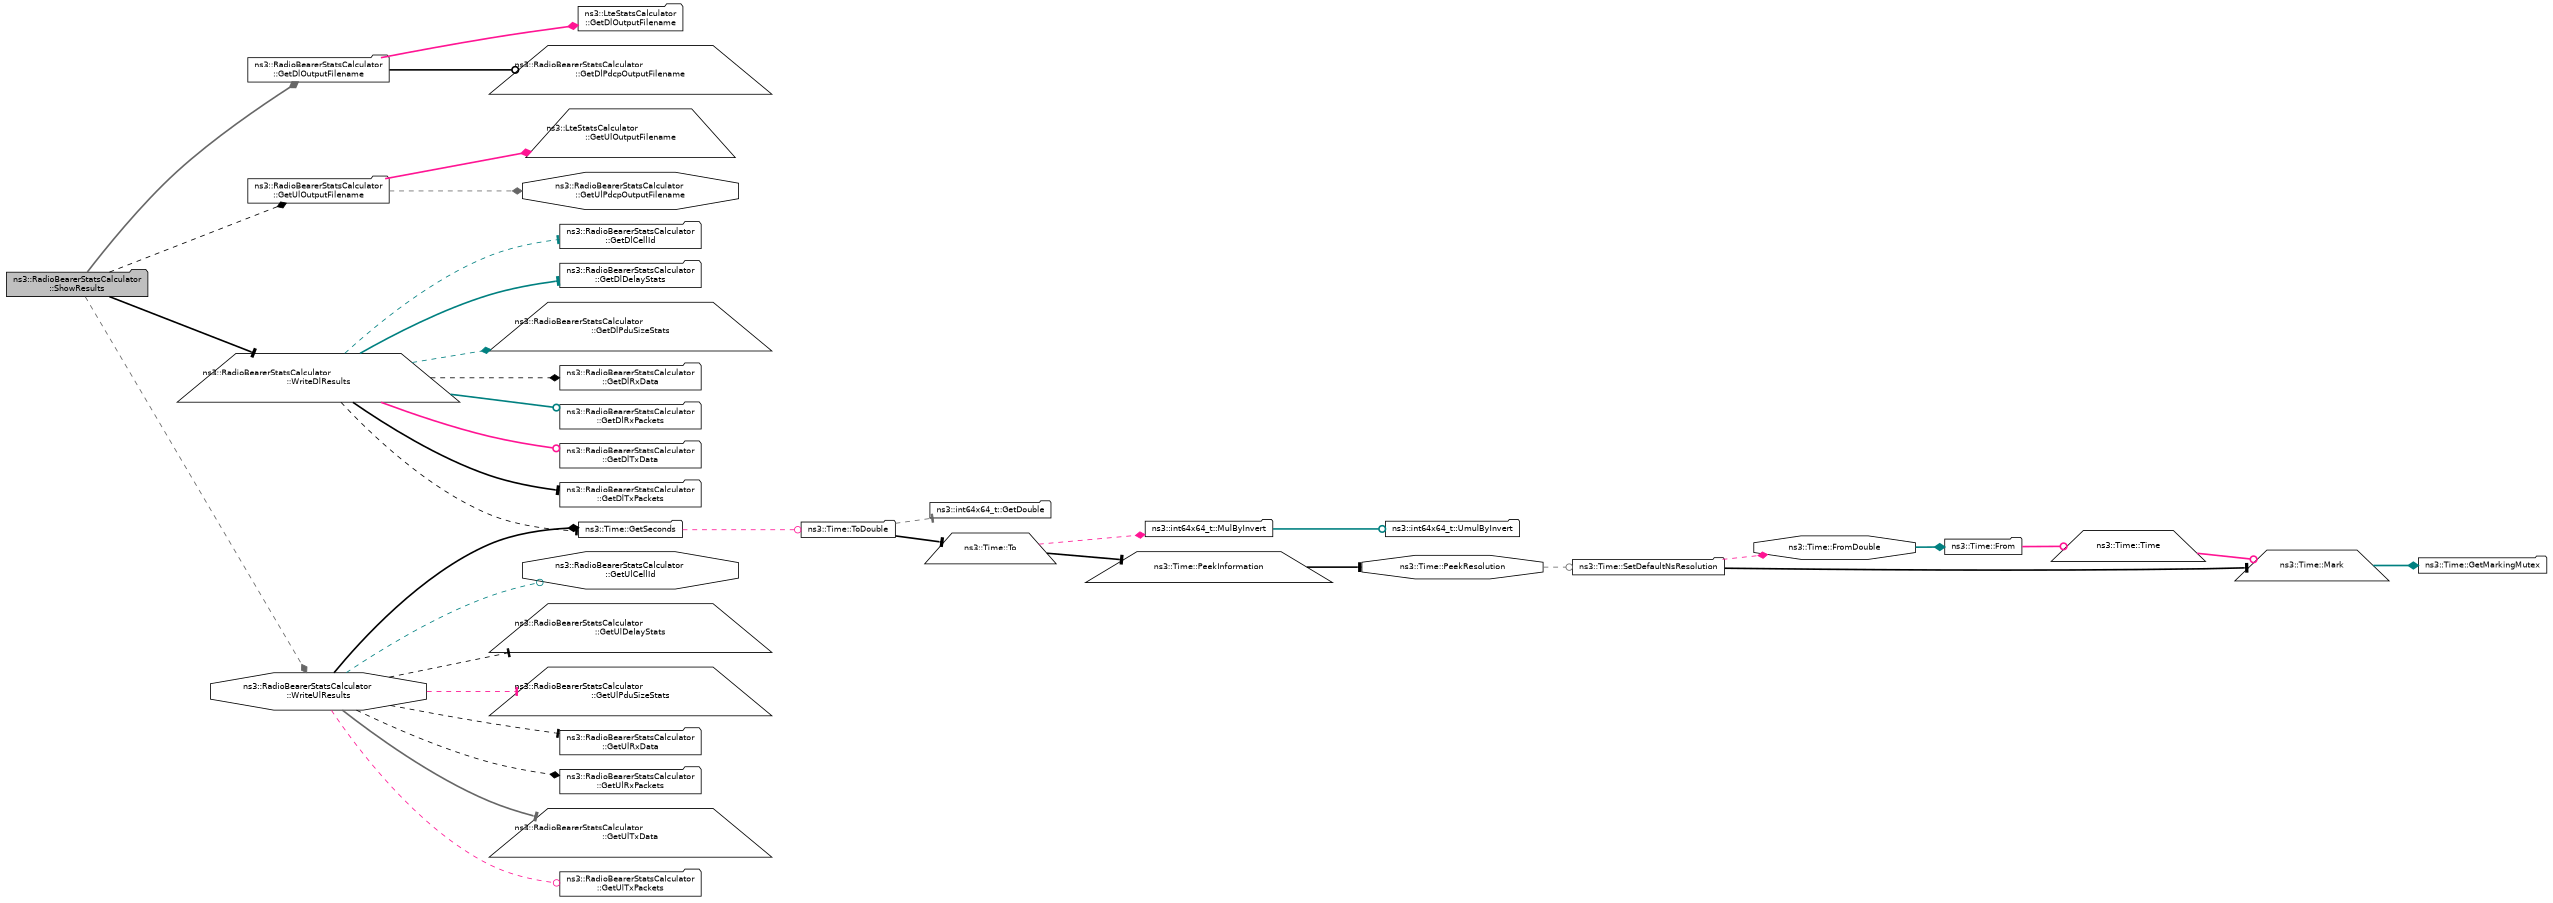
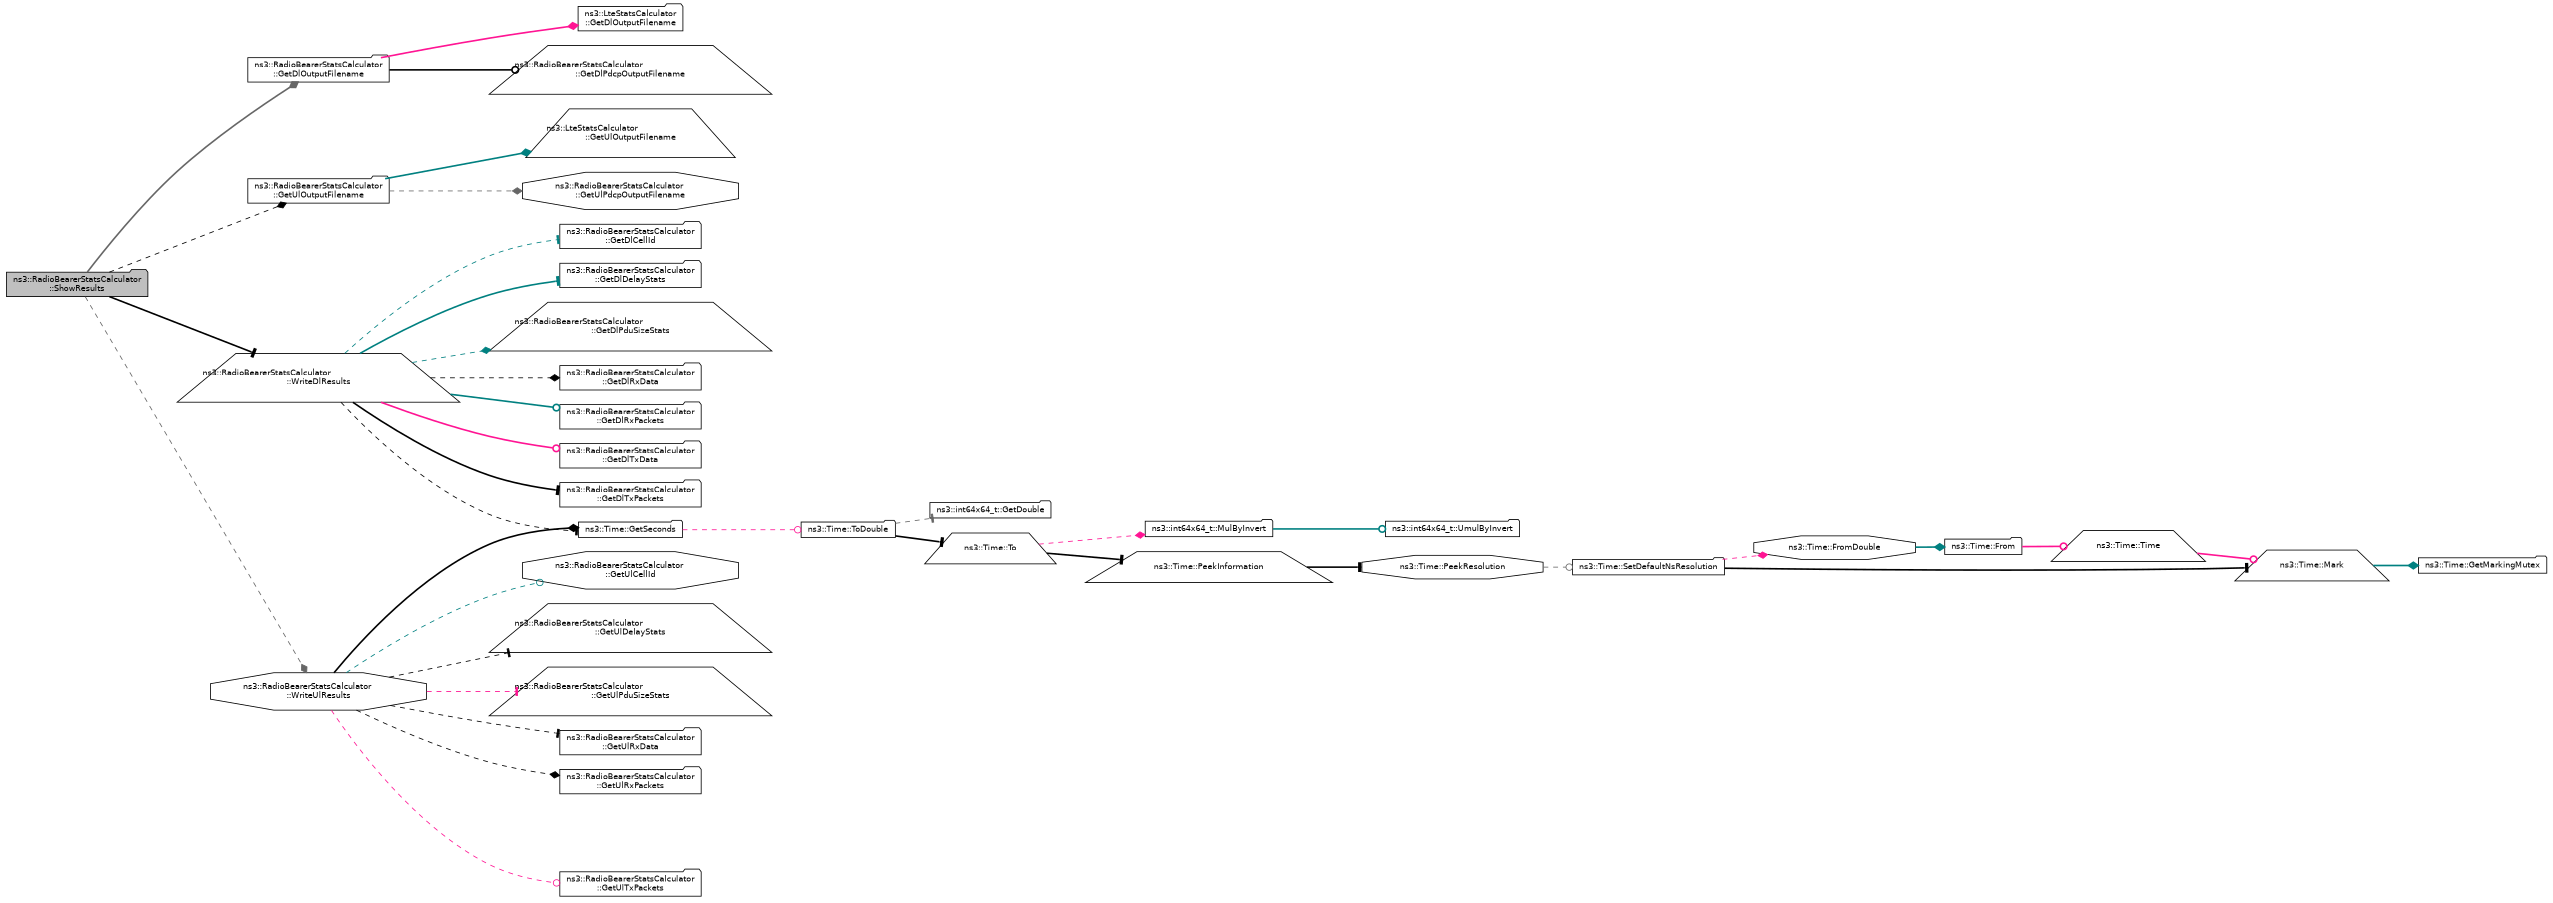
  digraph {
    rankdir=LR
    node [color=black fillcolor=white fontname=Helvetica fontsize=10 shape=folder style=filled]
    edge [arrowhead=diamond color=black fontname=Helvetica fontsize=10 labelfontname=Helvetica labelfontsize=10 style=bold]
    n1 [fillcolor=grey75 fontcolor=black height=0.2 label="ns3::RadioBearerStatsCalculator\l::ShowResults" width=0.4]
    n2 [height=0.2 label="ns3::RadioBearerStatsCalculator\l::GetDlOutputFilename" width=0.4]
    n3 [height=0.2 label="ns3::RadioBearerStatsCalculator\l::GetUlOutputFilename" width=0.4]
    n4 [height=0.2 label="ns3::RadioBearerStatsCalculator\l::WriteDlResults" shape=trapezium width=0.4]
    n5 [height=0.2 label="ns3::RadioBearerStatsCalculator\l::WriteUlResults" shape=octagon width=0.4]
    n6 [height=0.2 label="ns3::LteStatsCalculator\l::GetDlOutputFilename" width=0.4]
    n7 [height=0.2 label="ns3::RadioBearerStatsCalculator\l::GetDlPdcpOutputFilename" shape=trapezium width=0.4]
    n8 [height=0.2 label="ns3::LteStatsCalculator\l::GetUlOutputFilename" shape=trapezium width=0.4]
    n9 [height=0.2 label="ns3::RadioBearerStatsCalculator\l::GetUlPdcpOutputFilename" shape=octagon width=0.4]
    n10 [height=0.2 label="ns3::RadioBearerStatsCalculator\l::GetDlCellId" width=0.4]
    n11 [height=0.2 label="ns3::RadioBearerStatsCalculator\l::GetDlDelayStats" width=0.4]
    n12 [height=0.2 label="ns3::RadioBearerStatsCalculator\l::GetDlPduSizeStats" shape=trapezium width=0.4]
    n13 [height=0.2 label="ns3::RadioBearerStatsCalculator\l::GetDlRxData" width=0.4]
    n14 [height=0.2 label="ns3::RadioBearerStatsCalculator\l::GetDlRxPackets" width=0.4]
    n15 [height=0.2 label="ns3::RadioBearerStatsCalculator\l::GetDlTxData" width=0.4]
    n16 [height=0.2 label="ns3::RadioBearerStatsCalculator\l::GetDlTxPackets" width=0.4]
    n17 [height=0.2 label="ns3::Time::GetSeconds" width=0.4]
    n18 [height=0.2 label="ns3::RadioBearerStatsCalculator\l::GetUlCellId" shape=octagon width=0.4]
    n19 [height=0.2 label="ns3::RadioBearerStatsCalculator\l::GetUlDelayStats" shape=trapezium width=0.4]
    n20 [height=0.2 label="ns3::RadioBearerStatsCalculator\l::GetUlPduSizeStats" shape=trapezium width=0.4]
    n21 [height=0.2 label="ns3::RadioBearerStatsCalculator\l::GetUlRxData" width=0.4]
    n22 [height=0.2 label="ns3::RadioBearerStatsCalculator\l::GetUlRxPackets" width=0.4]
-   n23 [height=0.2 label="ns3::RadioBearerStatsCalculator\l::GetUlTxData" shape=trapezium width=0.4]
    n24 [height=0.2 label="ns3::RadioBearerStatsCalculator\l::GetUlTxPackets" width=0.4]
    n25 [height=0.2 label="ns3::Time::ToDouble" width=0.4]
    n26 [height=0.2 label="ns3::int64x64_t::GetDouble" width=0.4]
    n27 [height=0.2 label="ns3::Time::To" shape=trapezium width=0.4]
    n28 [height=0.2 label="ns3::int64x64_t::MulByInvert" width=0.4]
    n29 [height=0.2 label="ns3::Time::PeekInformation" shape=trapezium width=0.4]
    n30 [height=0.2 label="ns3::int64x64_t::UmulByInvert" width=0.4]
    n31 [height=0.2 label="ns3::Time::PeekResolution" shape=octagon width=0.4]
    n32 [height=0.2 label="ns3::Time::SetDefaultNsResolution" width=0.4]
    n33 [height=0.2 label="ns3::Time::FromDouble" shape=octagon width=0.4]
    n34 [height=0.2 label="ns3::Time::Mark" shape=trapezium width=0.4]
    n35 [height=0.2 label="ns3::Time::From" width=0.4]
    n36 [height=0.2 label="ns3::Time::GetMarkingMutex" width=0.4]
    n37 [height=0.2 label="ns3::Time::Time" shape=trapezium width=0.4]
    n1 -> n2 [color=gray40]
    n1 -> n3 [style=dashed]
    n1 -> n4 [arrowhead=tee]
    n1 -> n5 [color=gray40 style=dashed]
    n2 -> n6 [color=deeppink]
    n2 -> n7 [arrowhead=odot]
-   n3 -> n8 [color=deeppink]
+   n3 -> n8 [color=teal]
    n3 -> n9 [color=gray40 style=dashed]
    n4 -> n10 [arrowhead=tee color=teal style=dashed]
    n4 -> n11 [arrowhead=tee color=teal]
    n4 -> n12 [color=teal style=dashed]
    n4 -> n13 [style=dashed]
    n4 -> n14 [arrowhead=odot color=teal]
    n4 -> n15 [arrowhead=odot color=deeppink]
    n4 -> n16 [arrowhead=tee]
    n4 -> n17 [arrowhead=tee style=dashed]
    n5 -> n17
    n5 -> n18 [arrowhead=odot color=teal style=dashed]
    n5 -> n19 [arrowhead=tee style=dashed]
    n5 -> n20 [arrowhead=tee color=deeppink style=dashed]
    n5 -> n21 [arrowhead=tee style=dashed]
    n5 -> n22 [style=dashed]
-   n5 -> n23 [arrowhead=tee color=gray40]
    n5 -> n24 [arrowhead=odot color=deeppink style=dashed]
    n17 -> n25 [arrowhead=odot color=deeppink style=dashed]
    n25 -> n26 [arrowhead=tee color=gray40 style=dashed]
    n25 -> n27 [arrowhead=tee]
    n27 -> n28 [color=deeppink style=dashed]
    n27 -> n29 [arrowhead=tee]
    n28 -> n30 [arrowhead=odot color=teal]
    n29 -> n31 [arrowhead=tee]
    n31 -> n32 [arrowhead=odot color=gray40 style=dashed]
    n32 -> n33 [color=deeppink style=dashed]
    n32 -> n34 [arrowhead=tee]
    n33 -> n35 [color=teal]
    n34 -> n36 [color=teal]
    n35 -> n37 [arrowhead=odot color=deeppink]
    n37 -> n34 [arrowhead=odot color=deeppink]
  }
